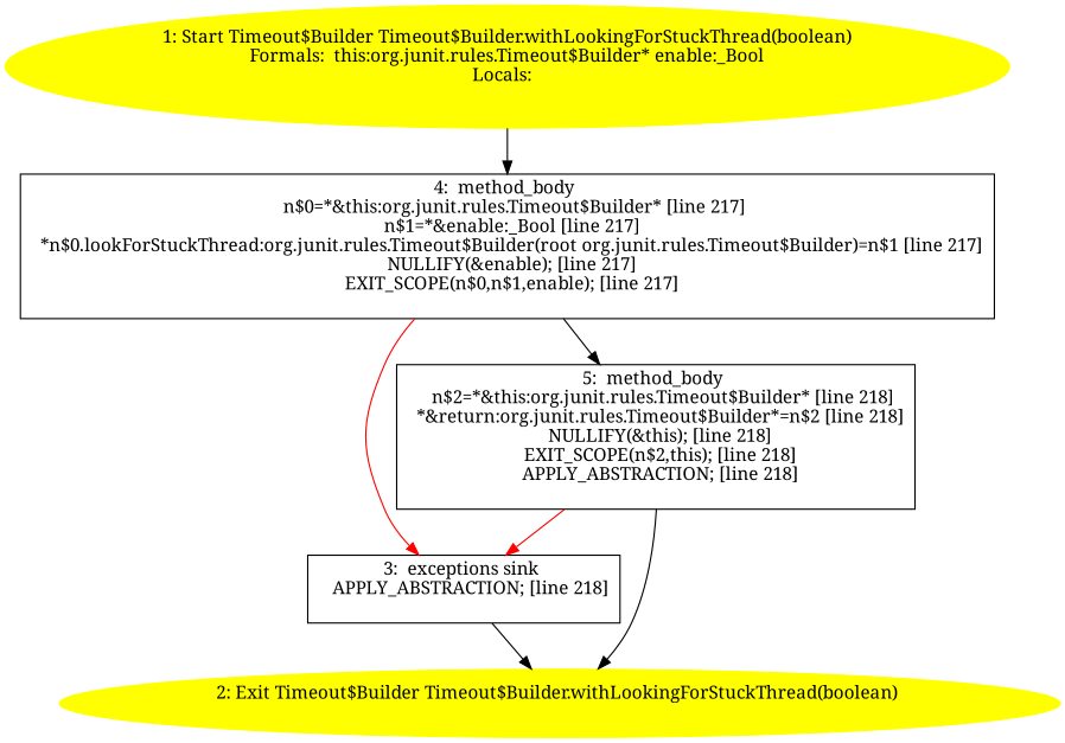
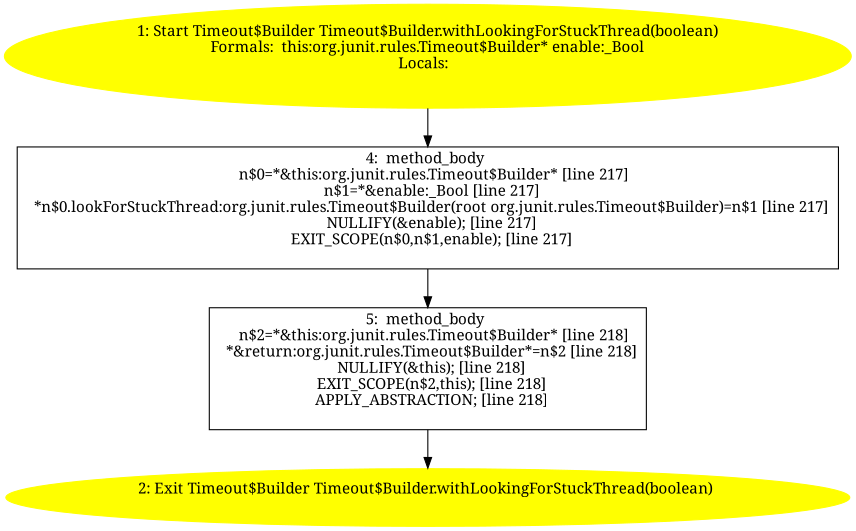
  digraph {
    fontname="Noto Serif"
    node [fontname="Noto Serif" shape=box]
    edge [fontname="Noto Serif"]
    n1 [color=yellow label="1: Start Timeout$Builder Timeout$Builder.withLookingForStuckThread(boolean)\nFormals:  this:org.junit.rules.Timeout$Builder* enable:_Bool\nLocals:  \n  " style=filled shape=""]
    n2 [label="4:  method_body \n   n$0=*&this:org.junit.rules.Timeout$Builder* [line 217]\n  n$1=*&enable:_Bool [line 217]\n  *n$0.lookForStuckThread:org.junit.rules.Timeout$Builder(root org.junit.rules.Timeout$Builder)=n$1 [line 217]\n  NULLIFY(&enable); [line 217]\n  EXIT_SCOPE(n$0,n$1,enable); [line 217]\n "]
-   n3 [label="3:  exceptions sink \n   APPLY_ABSTRACTION; [line 218]\n "]
    n4 [label="5:  method_body \n   n$2=*&this:org.junit.rules.Timeout$Builder* [line 218]\n  *&return:org.junit.rules.Timeout$Builder*=n$2 [line 218]\n  NULLIFY(&this); [line 218]\n  EXIT_SCOPE(n$2,this); [line 218]\n  APPLY_ABSTRACTION; [line 218]\n "]
    n5 [color=yellow label="2: Exit Timeout$Builder Timeout$Builder.withLookingForStuckThread(boolean) \n  " style=filled shape=""]
    n1 -> n2
-   n2 -> n3 [color=red]
    n2 -> n4
-   n3 -> n5
-   n4 -> n3 [color=red]
    n4 -> n5
  }
